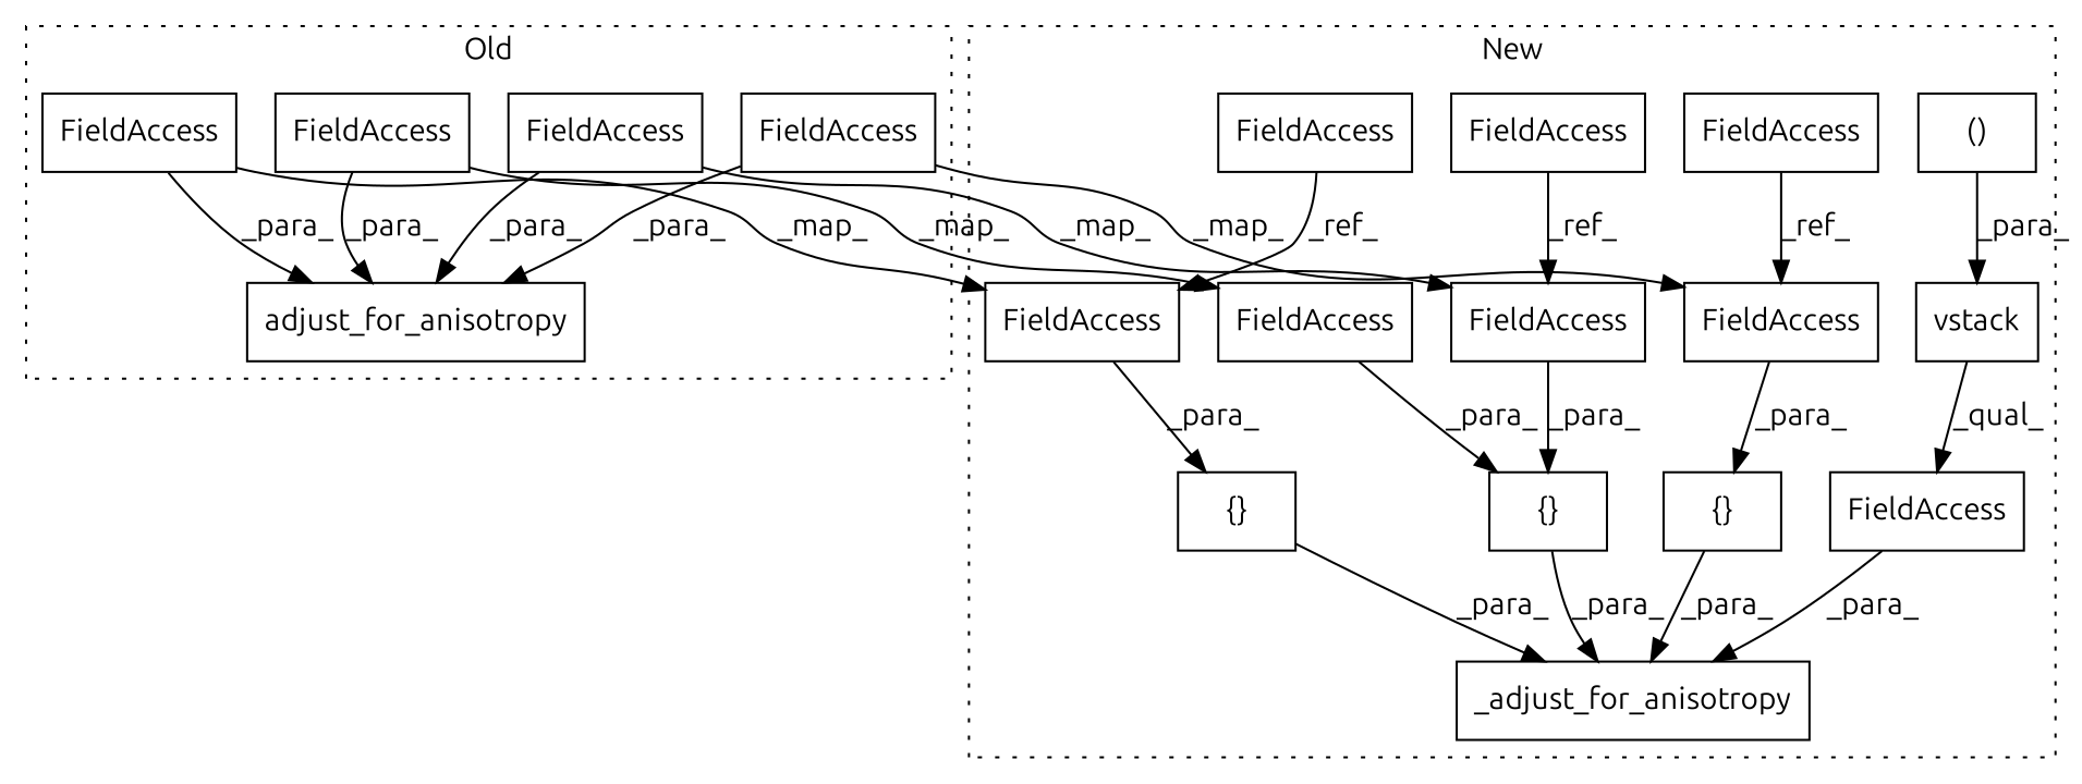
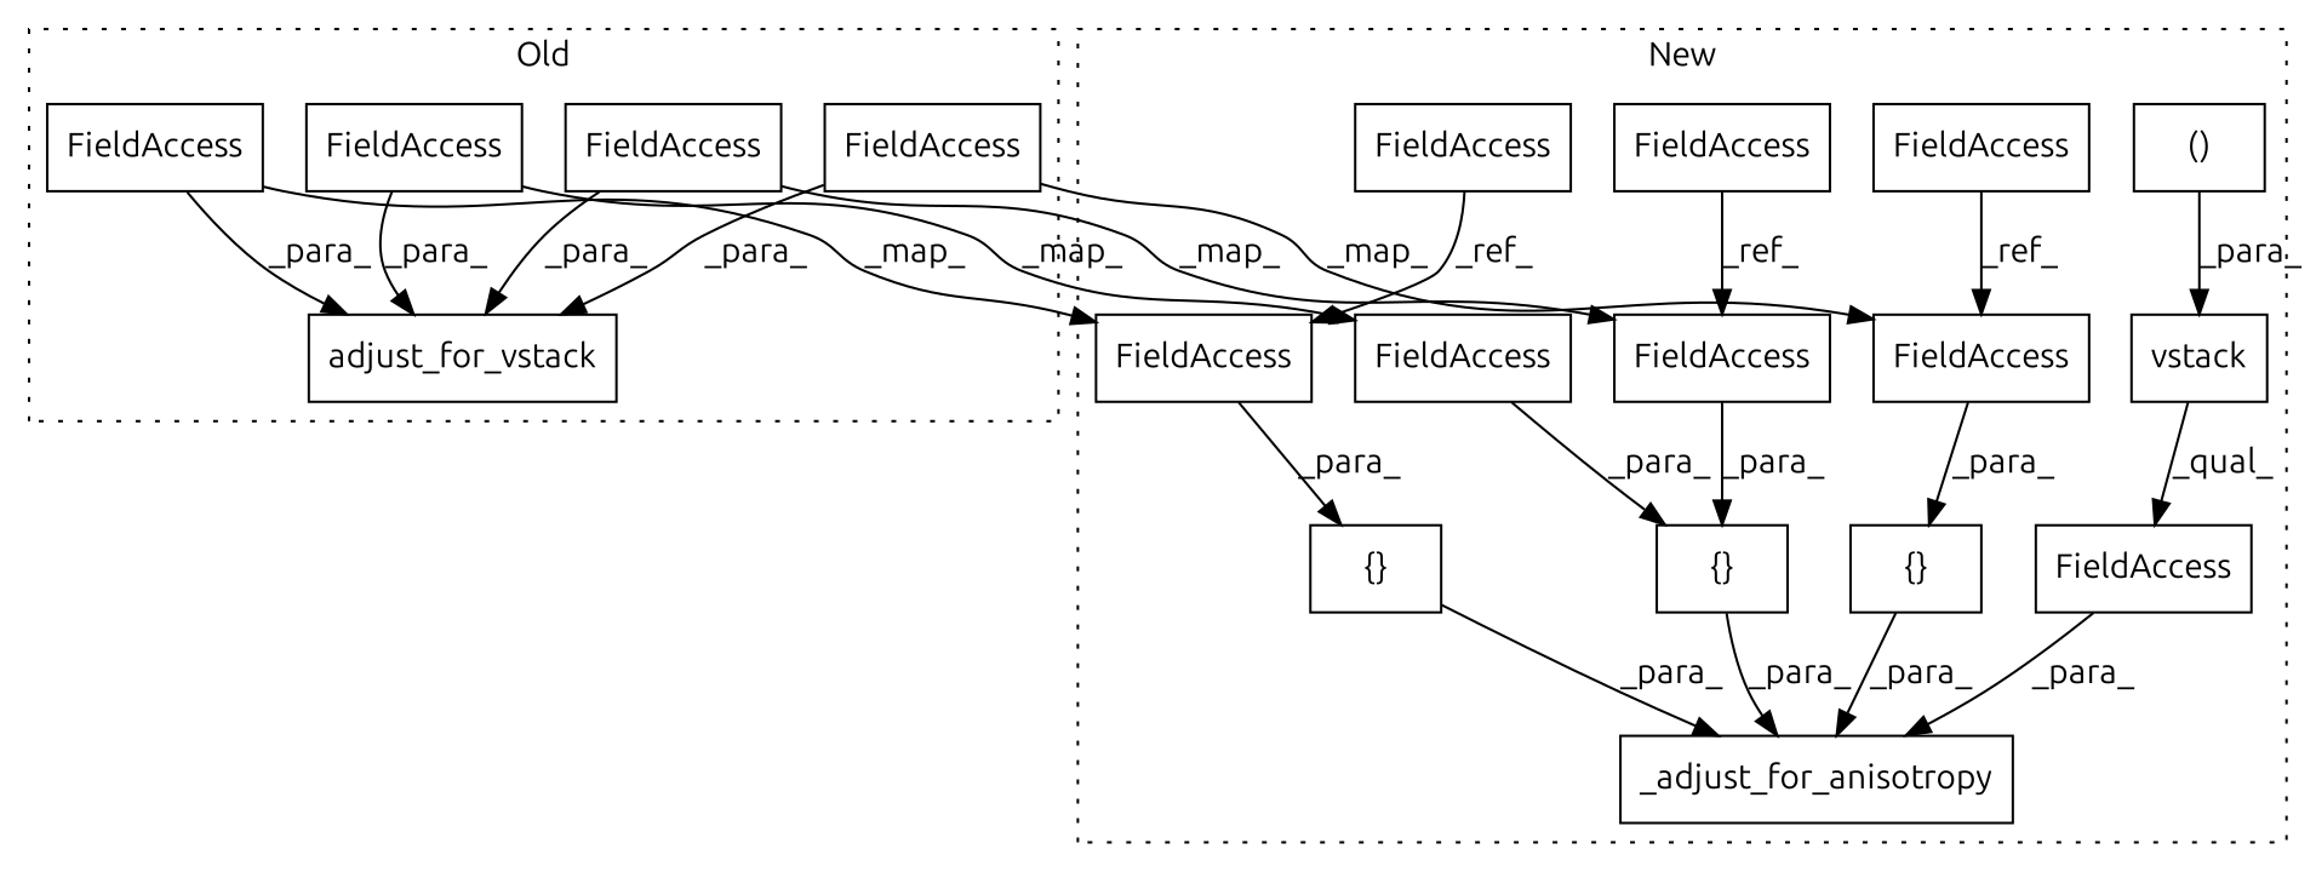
  digraph {
    fontname=Ubuntu
    node [a=22 l=12 shape=box fontname=Ubuntu]
    edge [fontname=Ubuntu]
-   n1 [a=32 l="22,1" label=adjust_for_anisotropy s="7583,7776"]
+   n1 [a=32 l="22,1" label=adjust_for_vstack s="7583,7776"]
    n2 [l=21 label=FieldAccess s=7755]
    n3 [label=FieldAccess s=7705]
    n4 [label=FieldAccess s=7718]
    n5 [l=23 label=FieldAccess s=7731]
    n6 [a=32 l="14,2" label=vstack s="7699,7824"]
    n7 [a=106 l=111 label="()" s=7713]
    n8 [l=135 label=FieldAccess s=7693]
    n9 [a=32 l="23,1" label=_adjust_for_anisotropy s="7670,7933"]
    n10 [a=4 l="1,1" label="{}" s="7838,7864"]
    n11 [a=4 l="1,1" label="{}" s="7910,7932"]
    n12 [label=FieldAccess s=2552]
    n13 [a=4 l="1,1" label="{}" s="7875,7899"]
    n14 [l=21 label=FieldAccess s=2678]
    n15 [l=23 label=FieldAccess s=2630]
    n16 [l=23 label=FieldAccess s=7876]
    n17 [l=21 label=FieldAccess s=7911]
    n18 [label=FieldAccess s=7852]
    n19 [label=FieldAccess s=7839]
    subgraph cluster_1 {
      label=Old
      style=dotted
      n1
      n2
      n3
      n4
      n5
    }
    subgraph cluster_2 {
      label=New
      style=dotted
      n6
      n7
      n8
      n9
      n10
      n11
      n12
      n13
      n14
      n15
      n16
      n17
      n18
      n19
    }
    n2 -> n1 [label=_para_]
    n2 -> n17 [label=_map_]
    n3 -> n1 [label=_para_]
    n3 -> n19 [label=_map_]
    n4 -> n1 [label=_para_]
    n4 -> n18 [label=_map_]
    n5 -> n1 [label=_para_]
    n5 -> n16 [label=_map_]
    n6 -> n8 [label=_qual_]
    n7 -> n6 [label=_para_]
    n8 -> n9 [label=_para_]
    n10 -> n9 [label=_para_]
    n11 -> n9 [label=_para_]
    n12 -> n18 [label=_ref_]
    n13 -> n9 [label=_para_]
    n14 -> n17 [label=_ref_]
    n15 -> n16 [label=_ref_]
    n16 -> n13 [label=_para_]
    n17 -> n11 [label=_para_]
    n18 -> n10 [label=_para_]
    n19 -> n10 [label=_para_]
  }
